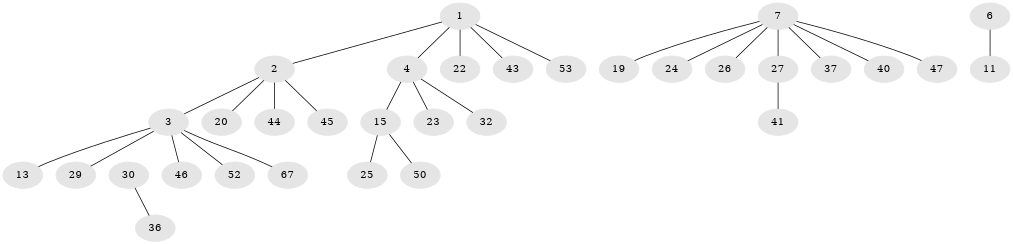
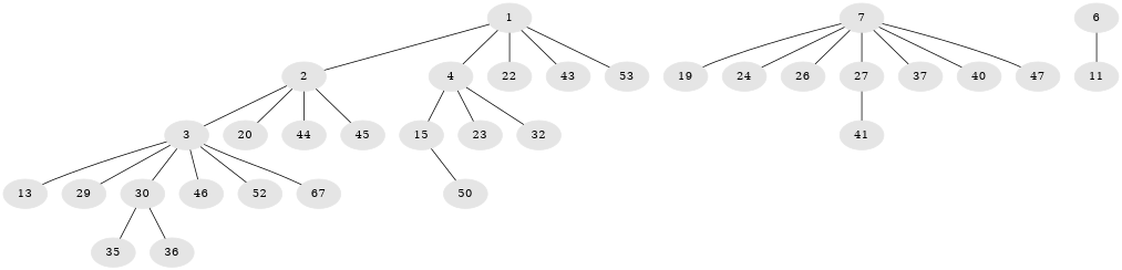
  graph {
    node [color=gray90 style=filled]
    2 [super="+12+5"]
    3 [super="+18+16"]
    20 [super="+55"]
    44
    45
    1
    4 [super="+14+8"]
    22
    43
    53
    15 [super="+63+21"]
    23 [super="+31+65"]
    32 [super="+42"]
    13
    29
    30
    46 [super="+66"]
    52
    67
    7 [super="+58+10+9+38"]
    19
    24 [super="+33"]
    26
    27 [super="+28"]
    37 [super="+60"]
    40 [super="+57+48"]
    47
    6
    11
+   35
    36 [super="+49"]
-   25
    50
    41
    2 -- 3
    2 -- 20
    2 -- 44
    2 -- 45
    3 -- 13
    3 -- 29
+   3 -- 30
    3 -- 46
    3 -- 52
    3 -- 67
    1 -- 2
    1 -- 4
    1 -- 22
    1 -- 43
    1 -- 53
    4 -- 15
    4 -- 23
    4 -- 32
-   15 -- 25
    15 -- 50
+   30 -- 35
    30 -- 36
    7 -- 19
    7 -- 24
    7 -- 26
    7 -- 27
    7 -- 37
    7 -- 40
    7 -- 47
    27 -- 41
    6 -- 11
  }
